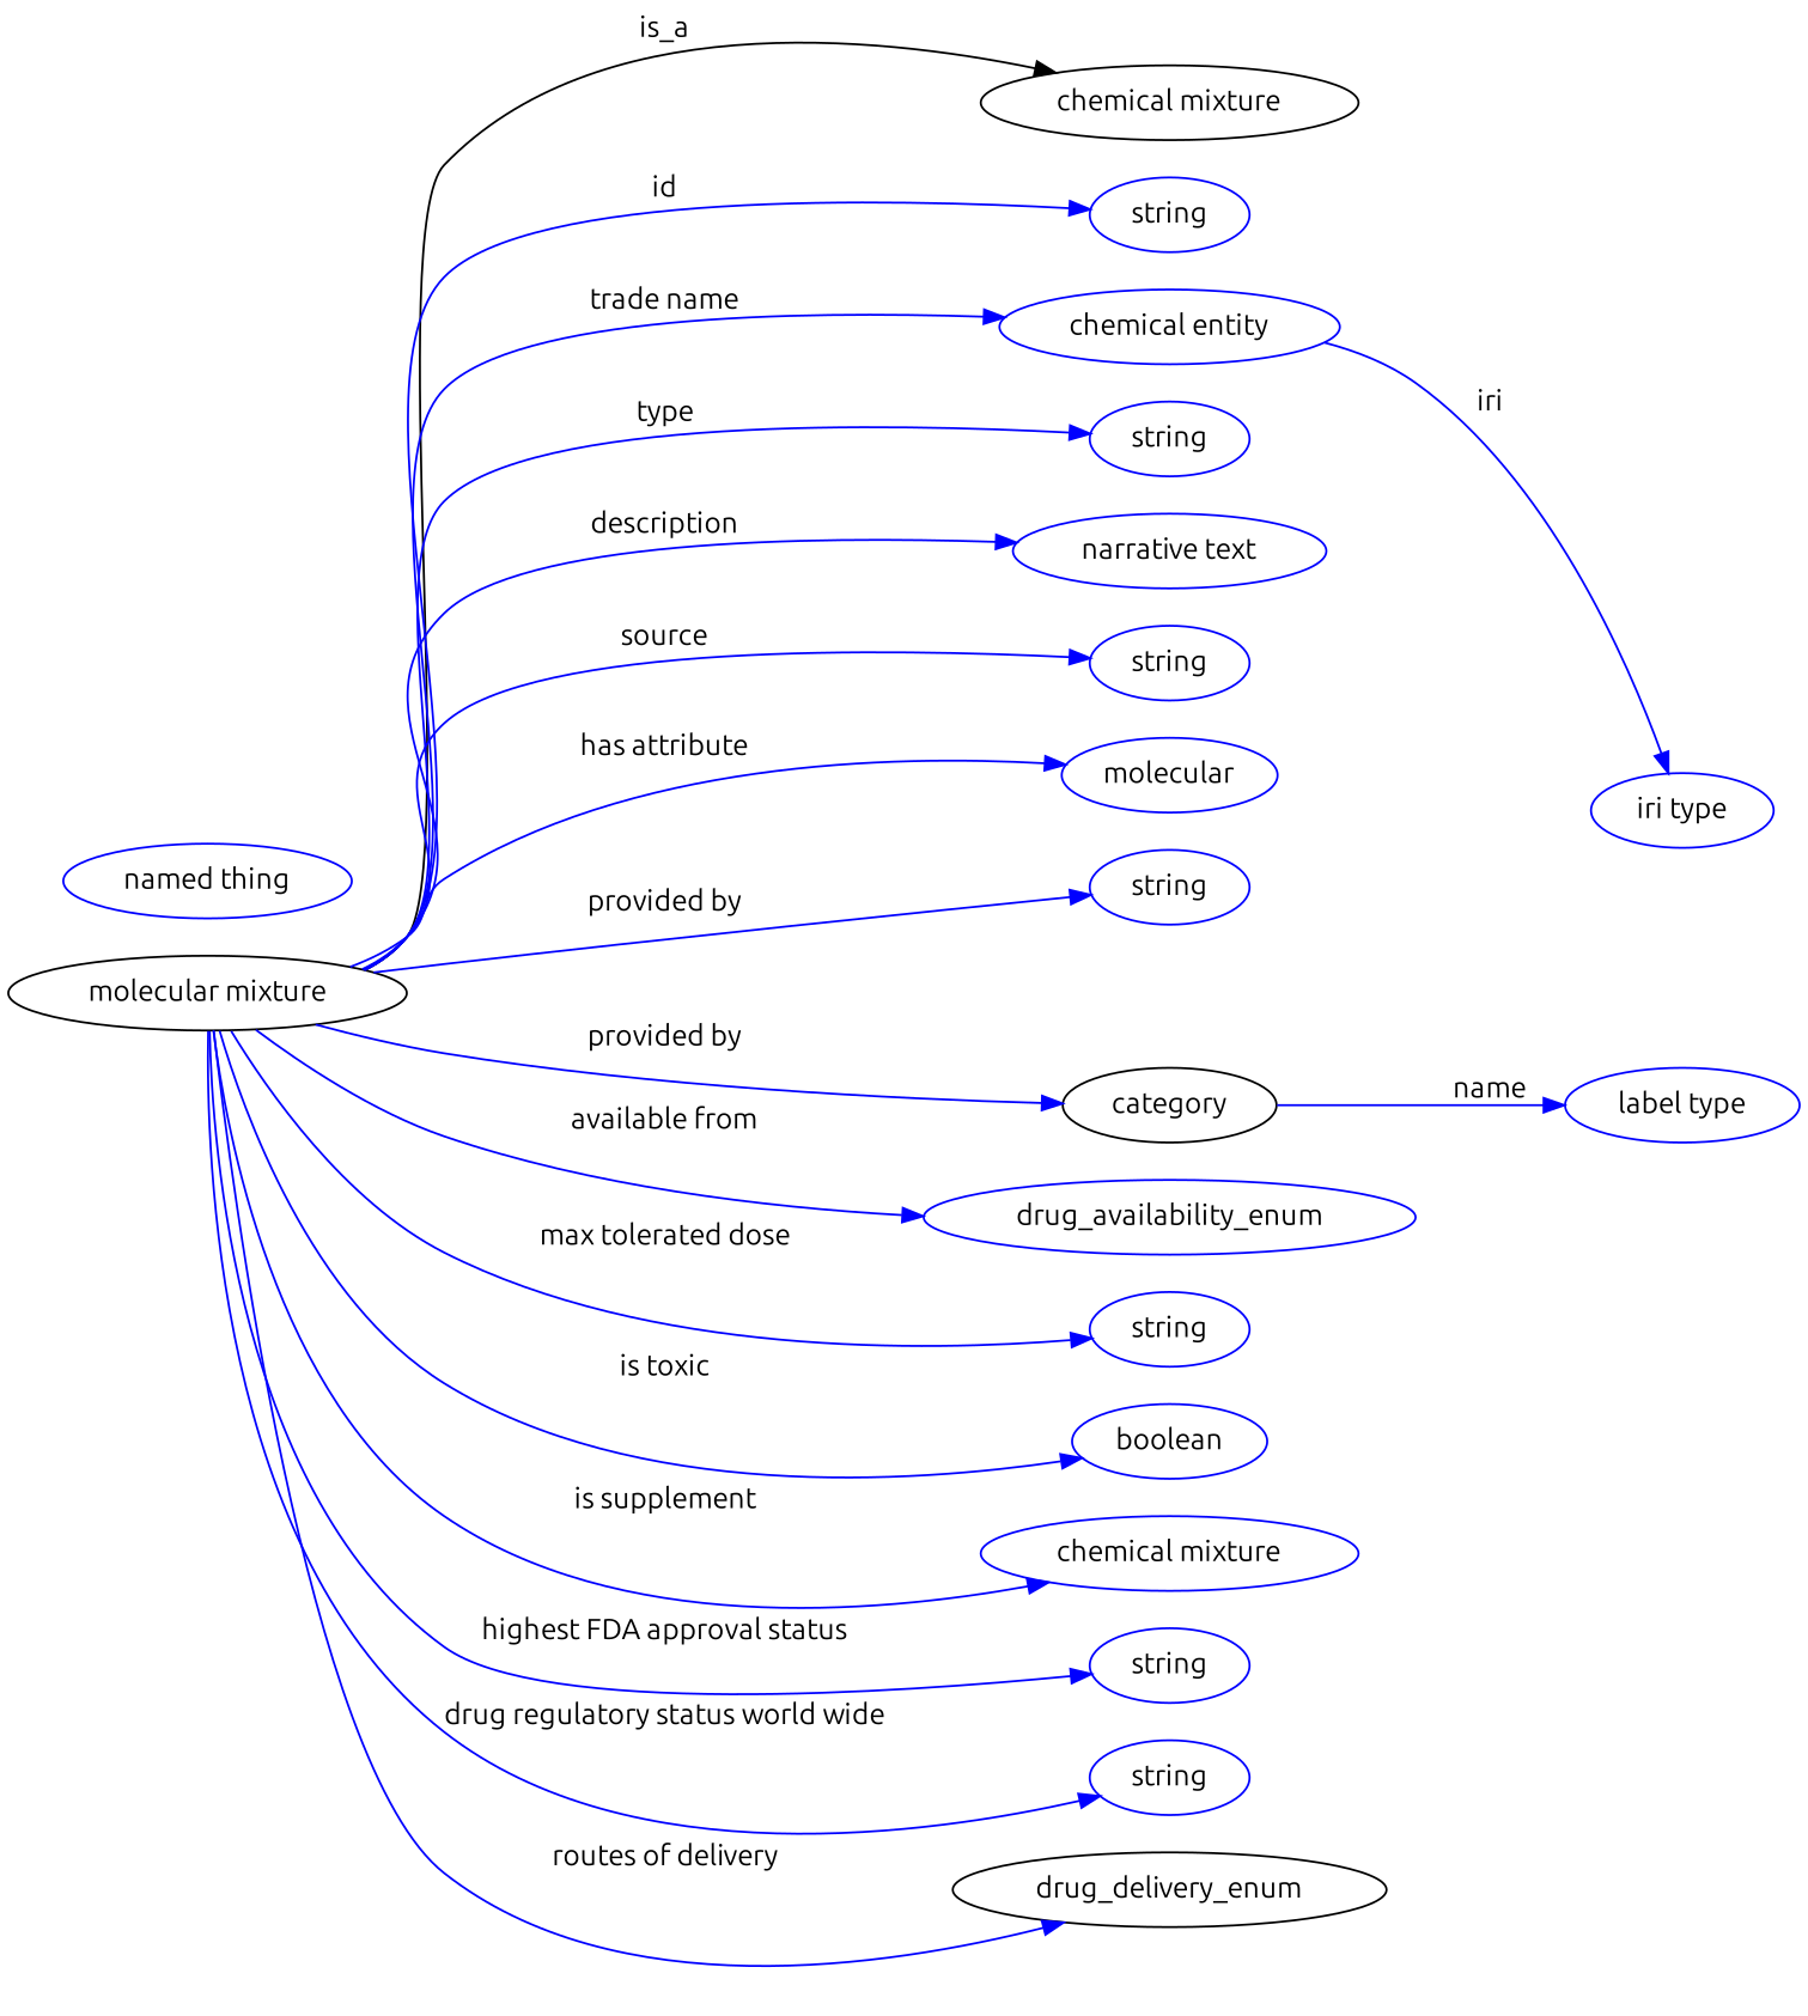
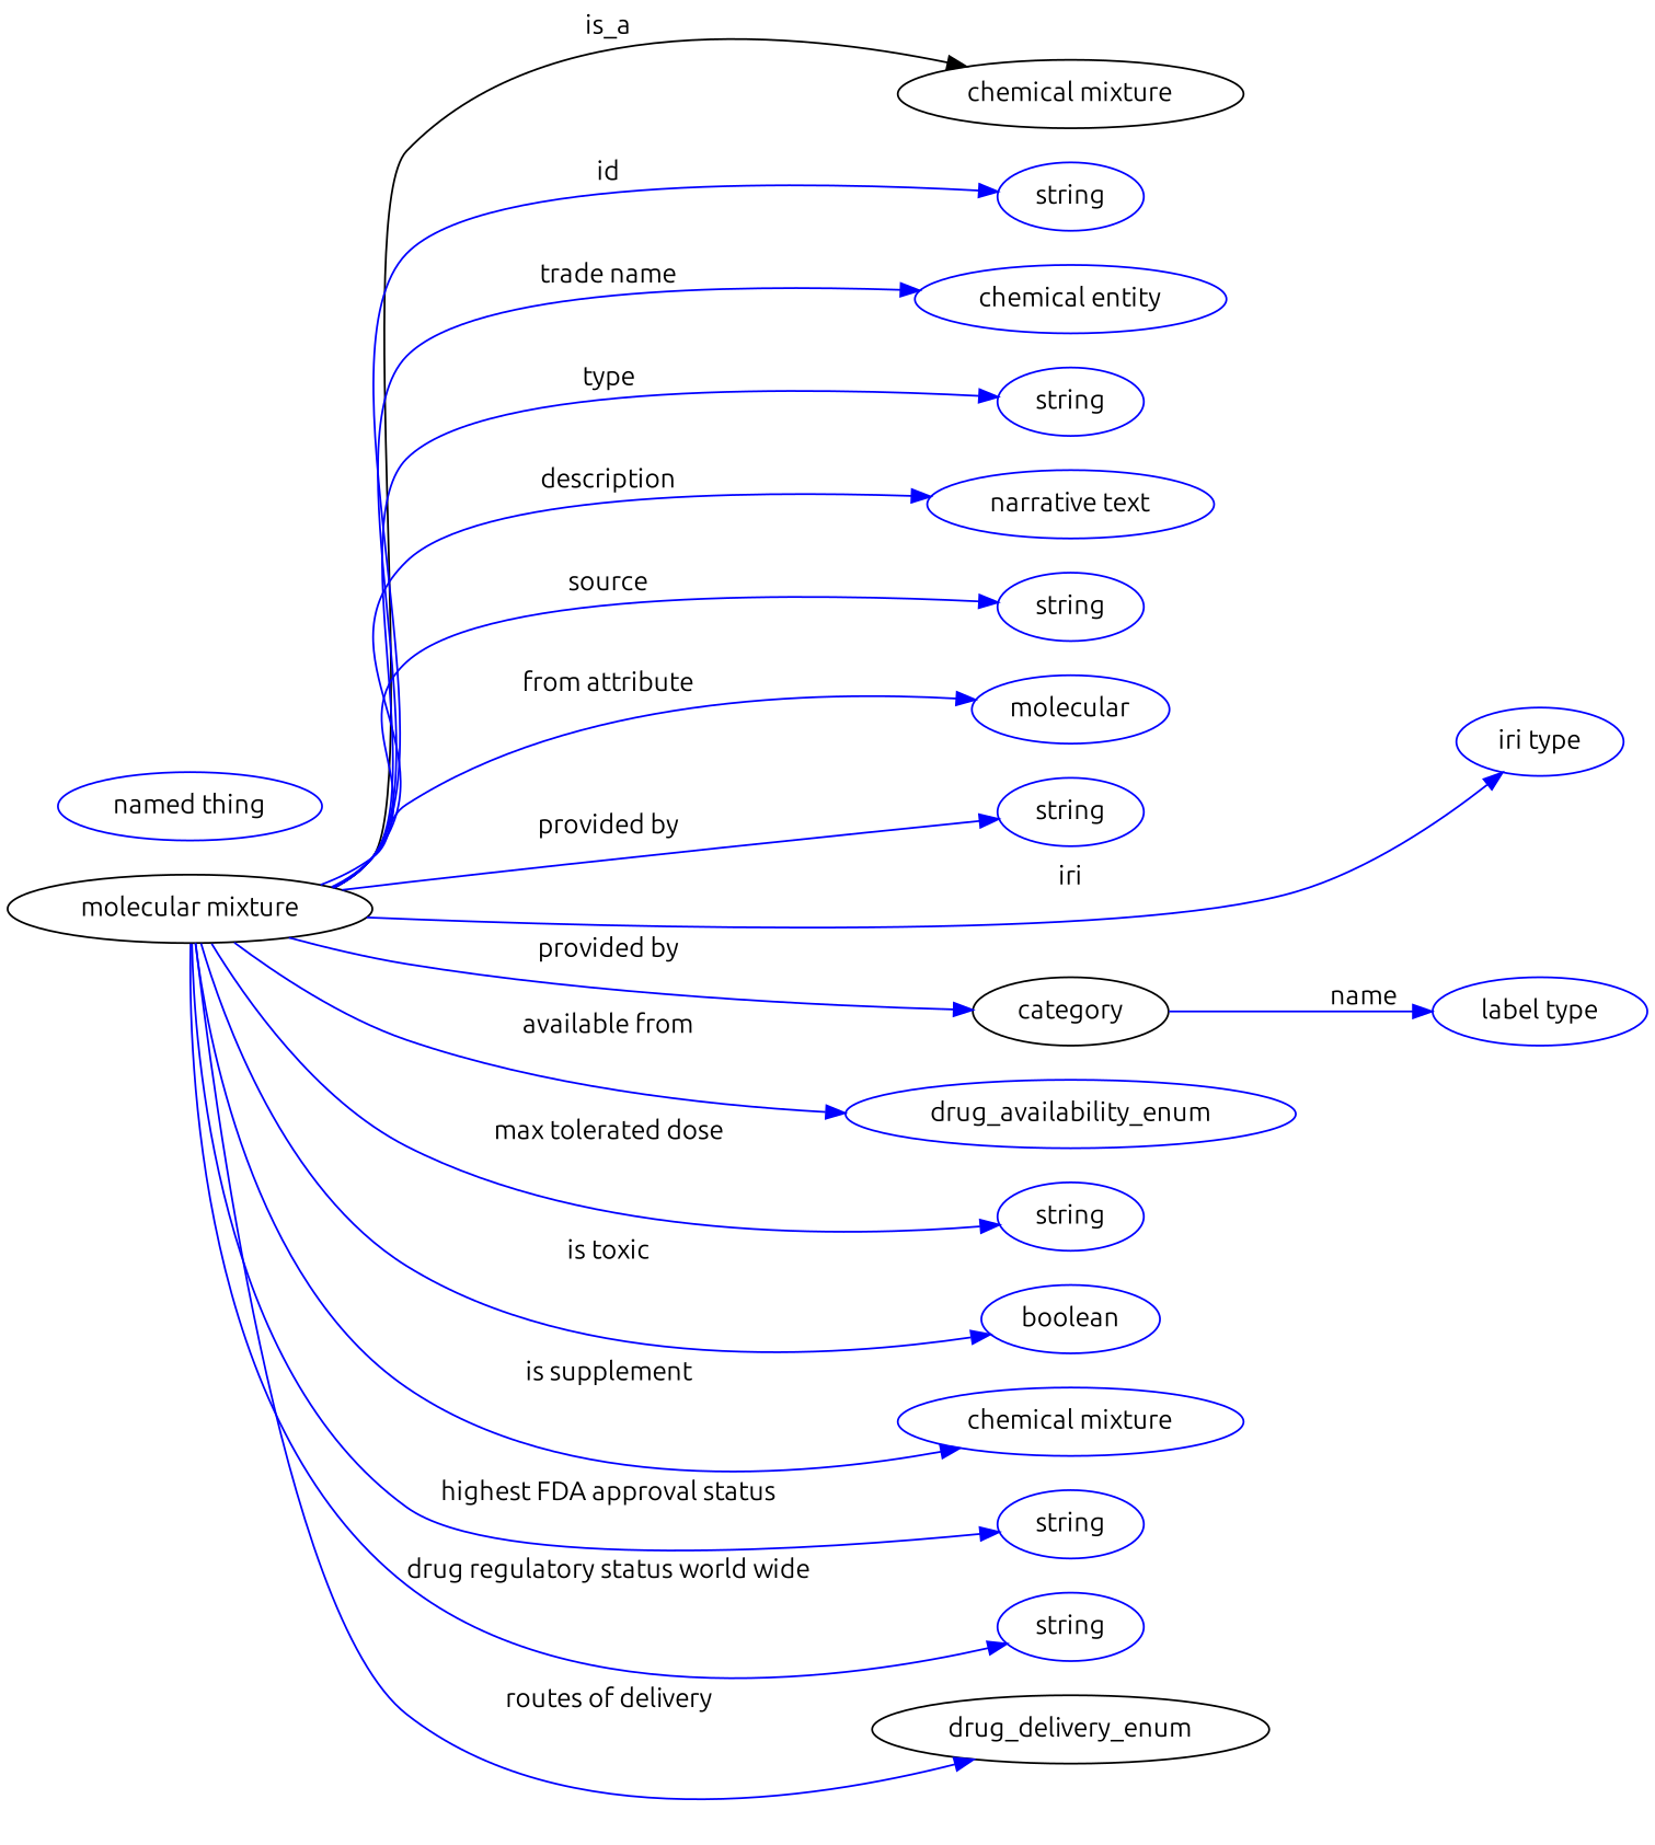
  digraph {
    fontname=Ubuntu
    rankdir=LR
    node [fontname=Ubuntu color=blue]
    edge [fontname=Ubuntu color=blue style=solid]
    n1 [height=0.5 label="molecular mixture" width=2.672 color=""]
    "chemical mixture" [height=0.5 width=2.5276 color=""]
    n3 [height=0.5 label=string width=1.0652]
    n4 [height=0.5 label="iri type" width=1.2277]
    n5 [height=0.5 label=string width=1.0652]
    n6 [height=0.5 label="narrative text" width=2.0943]
    n7 [height=0.5 label=string width=1.0652]
    n8 [height=0.5 label=molecular width=1.4443]
    n9 [height=0.5 label=string width=1.0652]
    category [height=0.5 width=1.4263 color=""]
    n11 [height=0.5 label="chemical entity" width=2.2748]
    n12 [height=0.5 label=drug_availability_enum width=3.2858]
    n13 [height=0.5 label=string width=1.0652]
    n14 [height=0.5 label=boolean width=1.2999]
    n15 [height=0.5 label="chemical mixture" width=2.5276]
    n16 [height=0.5 label=string width=1.0652]
    n17 [height=0.5 label=string width=1.0652]
    n18 [color=black height=0.5 label=drug_delivery_enum width=2.9067]
    n19 [height=0.5 label="label type" width=1.5707]
    n20 [height=0.5 label="named thing" width=1.9318]
    n1 -> "chemical mixture" [label=is_a color="" style=""]
    n1 -> n3 [label=id]
-   n11 -> n4 [label=iri]
+   n1 -> n4 [label=iri]
    n1 -> n5 [label=type]
    n1 -> n6 [label=description]
    n1 -> n7 [label=source]
-   n1 -> n8 [label="has attribute"]
+   n1 -> n8 [label="from attribute"]
    n1 -> n9 [label="provided by"]
    n1 -> category [label="provided by"]
    n1 -> n11 [label="trade name"]
    n1 -> n12 [label="available from"]
    n1 -> n13 [label="max tolerated dose"]
    n1 -> n14 [label="is toxic"]
    n1 -> n15 [label="is supplement"]
    n1 -> n16 [label="highest FDA approval status"]
    n1 -> n17 [label="drug regulatory status world wide"]
    n1 -> n18 [label="routes of delivery"]
    category -> n19 [label=name]
  }
